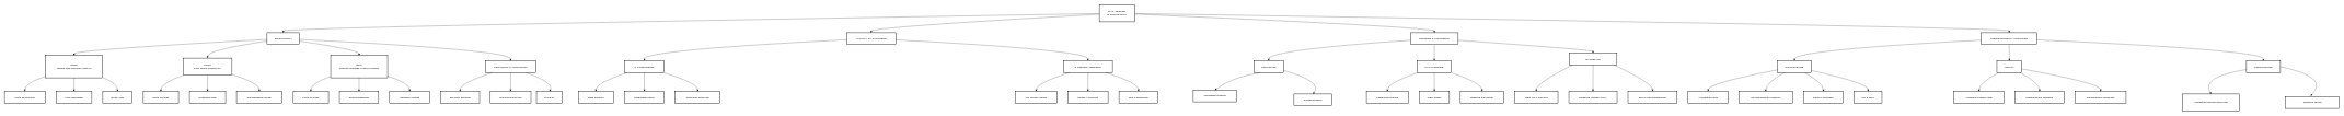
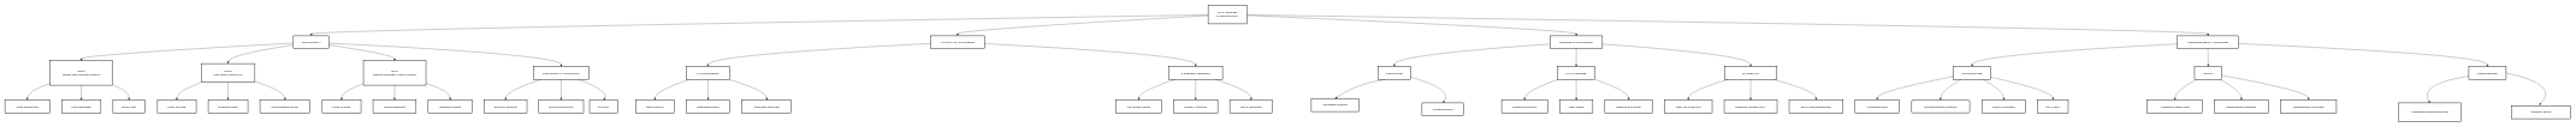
  <mxCell id="0" />
  <mxCell id="1" parent="0" />
  <mxCell id="2" value="MAIL SERVER&#10;E PROTOCOLLI" style="whiteSpace=wrap;strokeWidth=2;" vertex="1" parent="1"><mxGeometry x="5021" y="20" width="163" height="78" as="geometry" /></mxCell>
  <mxCell id="3" value="PROTOCOLLI" style="whiteSpace=wrap;strokeWidth=2;" vertex="1" parent="1"><mxGeometry x="1219" y="148" width="149" height="54" as="geometry" /></mxCell>
  <mxCell id="4" value="SMTP&#10;Simple Mail Transfer Protocol" style="whiteSpace=wrap;strokeWidth=2;" vertex="1" parent="1"><mxGeometry x="208" y="252" width="260" height="102" as="geometry" /></mxCell>
  <mxCell id="5" value="Porta 25/587/465" style="whiteSpace=wrap;strokeWidth=2;" vertex="1" parent="1"><mxGeometry x="20" y="416" width="186" height="54" as="geometry" /></mxCell>
  <mxCell id="6" value="Invio messaggi" style="whiteSpace=wrap;strokeWidth=2;" vertex="1" parent="1"><mxGeometry x="256" y="416" width="163" height="54" as="geometry" /></mxCell>
  <mxCell id="7" value="Relay mail" style="whiteSpace=wrap;strokeWidth=2;" vertex="1" parent="1"><mxGeometry x="469" y="416" width="134" height="54" as="geometry" /></mxCell>
  <mxCell id="8" value="POP3&#10;Post Office Protocol v3" style="whiteSpace=wrap;strokeWidth=2;" vertex="1" parent="1"><mxGeometry x="836" y="264" width="223" height="78" as="geometry" /></mxCell>
  <mxCell id="9" value="Porta 110/995" style="whiteSpace=wrap;strokeWidth=2;" vertex="1" parent="1"><mxGeometry x="654" y="416" width="161" height="54" as="geometry" /></mxCell>
  <mxCell id="10" value="Download mail" style="whiteSpace=wrap;strokeWidth=2;" vertex="1" parent="1"><mxGeometry x="865" y="416" width="165" height="54" as="geometry" /></mxCell>
  <mxCell id="11" value="Cancellazione server" style="whiteSpace=wrap;strokeWidth=2;" vertex="1" parent="1"><mxGeometry x="1080" y="416" width="208" height="54" as="geometry" /></mxCell>
  <mxCell id="12" value="IMAP&#10;Internet Message Access Protocol" style="whiteSpace=wrap;strokeWidth=2;" vertex="1" parent="1"><mxGeometry x="1510" y="252" width="260" height="102" as="geometry" /></mxCell>
  <mxCell id="13" value="Porta 143/993" style="whiteSpace=wrap;strokeWidth=2;" vertex="1" parent="1"><mxGeometry x="1339" y="416" width="161" height="54" as="geometry" /></mxCell>
  <mxCell id="14" value="Sincronizzazione" style="whiteSpace=wrap;strokeWidth=2;" vertex="1" parent="1"><mxGeometry x="1550" y="416" width="179" height="54" as="geometry" /></mxCell>
  <mxCell id="15" value="Gestione cartelle" style="whiteSpace=wrap;strokeWidth=2;" vertex="1" parent="1"><mxGeometry x="1779" y="416" width="184" height="54" as="geometry" /></mxCell>
  <mxCell id="16" value="PROTOCOLLI ACCESSORI" style="whiteSpace=wrap;strokeWidth=2;" vertex="1" parent="1"><mxGeometry x="2217" y="276" width="230" height="54" as="geometry" /></mxCell>
  <mxCell id="17" value="DNS/MX Records" style="whiteSpace=wrap;strokeWidth=2;" vertex="1" parent="1"><mxGeometry x="2013" y="416" width="177" height="54" as="geometry" /></mxCell>
  <mxCell id="18" value="SPF/DKIM/DMARC" style="whiteSpace=wrap;strokeWidth=2;" vertex="1" parent="1"><mxGeometry x="2239" y="416" width="186" height="54" as="geometry" /></mxCell>
  <mxCell id="19" value="TLS/SSL" style="whiteSpace=wrap;strokeWidth=2;" vertex="1" parent="1"><mxGeometry x="2450" y="416" width="117" height="54" as="geometry" /></mxCell>
  <mxCell id="20" value="ATTIVITÀ DA SVOLGERE" style="whiteSpace=wrap;strokeWidth=2;" vertex="1" parent="1"><mxGeometry x="3867" y="148" width="225" height="54" as="geometry" /></mxCell>
  <mxCell id="21" value="e. Presentazione" style="whiteSpace=wrap;strokeWidth=2;" vertex="1" parent="1"><mxGeometry x="2853" y="276" width="179" height="54" as="geometry" /></mxCell>
  <mxCell id="22" value="Slide teoriche" style="whiteSpace=wrap;strokeWidth=2;" vertex="1" parent="1"><mxGeometry x="2642" y="416" width="159" height="54" as="geometry" /></mxCell>
  <mxCell id="23" value="Diagrammi flusso" style="whiteSpace=wrap;strokeWidth=2;" vertex="1" parent="1"><mxGeometry x="2852" y="416" width="182" height="54" as="geometry" /></mxCell>
  <mxCell id="24" value="Confronto protocolli" style="whiteSpace=wrap;strokeWidth=2;" vertex="1" parent="1"><mxGeometry x="3084" y="416" width="205" height="54" as="geometry" /></mxCell>
  <mxCell id="25" value="h. Esempio Applicativo" style="whiteSpace=wrap;strokeWidth=2;" vertex="1" parent="1"><mxGeometry x="4858" y="276" width="223" height="54" as="geometry" /></mxCell>
  <mxCell id="26" value="VM Ubuntu Server" style="whiteSpace=wrap;strokeWidth=2;" vertex="1" parent="1"><mxGeometry x="4639" y="416" width="188" height="54" as="geometry" /></mxCell>
  <mxCell id="27" value="Postfix + Dovecot" style="whiteSpace=wrap;strokeWidth=2;" vertex="1" parent="1"><mxGeometry x="4877" y="416" width="184" height="54" as="geometry" /></mxCell>
  <mxCell id="28" value="Test e Wireshark" style="whiteSpace=wrap;strokeWidth=2;" vertex="1" parent="1"><mxGeometry x="5111" y="416" width="178" height="54" as="geometry" /></mxCell>
  <mxCell id="29" value="RISORSE E STRUMENTI" style="whiteSpace=wrap;strokeWidth=2;" vertex="1" parent="1"><mxGeometry x="6443" y="148" width="217" height="54" as="geometry" /></mxCell>
  <mxCell id="30" value="SOFTWARE" style="whiteSpace=wrap;strokeWidth=2;" vertex="1" parent="1"><mxGeometry x="5727" y="276" width="136" height="54" as="geometry" /></mxCell>
  <mxCell id="31" value="VirtualBox/VMware" style="whiteSpace=wrap;strokeWidth=2;" vertex="1" parent="1"><mxGeometry x="5450" y="410" width="198" height="54" as="geometry" /></mxCell>
  <mxCell id="32" value="Postfix/Dovecot" style="whiteSpace=wrap;strokeWidth=2;" vertex="1" parent="1"><mxGeometry x="5910" y="428" width="174" height="54" as="geometry" /></mxCell>
  <mxCell id="33" value="PIATTAFORME" style="whiteSpace=wrap;strokeWidth=2;" vertex="1" parent="1"><mxGeometry x="6473" y="276" width="156" height="54" as="geometry" /></mxCell>
  <mxCell id="34" value="PowerPoint/Canva" style="whiteSpace=wrap;strokeWidth=2;" vertex="1" parent="1"><mxGeometry x="6241" y="416" width="191" height="54" as="geometry" /></mxCell>
  <mxCell id="35" value="OBS Studio" style="whiteSpace=wrap;strokeWidth=2;" vertex="1" parent="1"><mxGeometry x="6483" y="416" width="137" height="54" as="geometry" /></mxCell>
  <mxCell id="36" value="MailHog test server" style="whiteSpace=wrap;strokeWidth=2;" vertex="1" parent="1"><mxGeometry x="6670" y="416" width="198" height="54" as="geometry" /></mxCell>
- <mxCell id="37" value="MATERIALE" style="whiteSpace=wrap;strokeWidth=2;" vertex="1" parent="1"><mxGeometry x="7168" y="241" width="217" height="54" as="geometry" /></mxCell>
+ <mxCell id="37" value="MATERIALE" style="whiteSpace=wrap;strokeWidth=2;" vertex="1" parent="1"><mxGeometry x="7168" y="276" width="217" height="54" as="geometry" /></mxCell>
  <mxCell id="38" value="Libro Vol.4 pag.378" style="whiteSpace=wrap;strokeWidth=2;" vertex="1" parent="1"><mxGeometry x="6918" y="416" width="198" height="54" as="geometry" /></mxCell>
  <mxCell id="39" value="Dispense Moodle UdA1" style="whiteSpace=wrap;strokeWidth=2;" vertex="1" parent="1"><mxGeometry x="7166" y="416" width="220" height="54" as="geometry" /></mxCell>
  <mxCell id="40" value="RFC e documentazione" style="whiteSpace=wrap;strokeWidth=2;" vertex="1" parent="1"><mxGeometry x="7436" y="416" width="224" height="54" as="geometry" /></mxCell>
  <mxCell id="41" value="COMPETENZE DA ACQUISIRE" style="whiteSpace=wrap;strokeWidth=2;" vertex="1" parent="1"><mxGeometry x="9049" y="148" width="256" height="54" as="geometry" /></mxCell>
  <mxCell id="42" value="CONOSCENZE" style="whiteSpace=wrap;strokeWidth=2;" vertex="1" parent="1"><mxGeometry x="8119" y="276" width="155" height="54" as="geometry" /></mxCell>
  <mxCell id="43" value="Architettura mail" style="whiteSpace=wrap;strokeWidth=2;" vertex="1" parent="1"><mxGeometry x="7710" y="416" width="184" height="54" as="geometry" /></mxCell>
- <mxCell id="44" value="Funzionamento protocolli" style="whiteSpace=wrap;strokeWidth=2;" vertex="1" parent="1"><mxGeometry x="7944" y="416" width="243" height="54" as="geometry" /></mxCell>
+ <mxCell id="44" value="Funzionamento protocolli" style="whiteSpace=wrap;strokeWidth=2;rounded=1;" vertex="1" parent="1"><mxGeometry x="7944" y="416" width="243" height="54" as="geometry" /></mxCell>
  <mxCell id="45" value="Porte e sicurezza" style="whiteSpace=wrap;strokeWidth=2;" vertex="1" parent="1"><mxGeometry x="8237" y="416" width="183" height="54" as="geometry" /></mxCell>
  <mxCell id="46" value="MX e DNS" style="whiteSpace=wrap;strokeWidth=2;" vertex="1" parent="1"><mxGeometry x="8470" y="416" width="126" height="54" as="geometry" /></mxCell>
  <mxCell id="47" value="ABILITÀ" style="whiteSpace=wrap;strokeWidth=2;" vertex="1" parent="1"><mxGeometry x="9121" y="276" width="114" height="54" as="geometry" /></mxCell>
  <mxCell id="48" value="Analizzare traffico mail" style="whiteSpace=wrap;strokeWidth=2;" vertex="1" parent="1"><mxGeometry x="8925" y="416" width="229" height="54" as="geometry" /></mxCell>
  <mxCell id="49" value="Diagnosticare problemi" style="whiteSpace=wrap;strokeWidth=2;" vertex="1" parent="1"><mxGeometry x="9203" y="416" width="226" height="54" as="geometry" /></mxCell>
  <mxCell id="50" value="Implementare sicurezza" style="whiteSpace=wrap;strokeWidth=2;" vertex="1" parent="1"><mxGeometry x="9479" y="416" width="232" height="54" as="geometry" /></mxCell>
  <mxCell id="51" value="COMPETENZE" style="whiteSpace=wrap;strokeWidth=2;" vertex="1" parent="1"><mxGeometry x="10261" y="276" width="155" height="54" as="geometry" /></mxCell>
  <mxCell id="52" value="Progettare infrastruttura mail" style="whiteSpace=wrap;strokeWidth=2;" vertex="1" parent="1"><mxGeometry x="9970" y="428" width="260" height="78" as="geometry" /></mxCell>
  <mxCell id="53" value="Gestione server" style="whiteSpace=wrap;strokeWidth=2;" vertex="1" parent="1"><mxGeometry x="10440" y="440" width="245" height="54" as="geometry" /></mxCell>
  <mxCell id="54" value="" style="curved=1;startArrow=none;endArrow=block;exitX=0;exitY=0.52;entryX=0.5;entryY=0;rounded=0;" edge="1" parent="1" source="2" target="3"><mxGeometry relative="1" as="geometry"><Array as="points"><mxPoint x="1294" y="123" /></Array></mxGeometry></mxCell>
  <mxCell id="55" value="" style="curved=1;startArrow=none;endArrow=block;exitX=0;exitY=0.57;entryX=0.5;entryY=0;rounded=0;" edge="1" parent="1" source="3" target="4"><mxGeometry relative="1" as="geometry"><Array as="points"><mxPoint x="338" y="227" /></Array></mxGeometry></mxCell>
  <mxCell id="56" value="" style="curved=1;startArrow=none;endArrow=block;exitX=0;exitY=0.93;entryX=0.5;entryY=0;rounded=0;" edge="1" parent="1" source="4" target="5"><mxGeometry relative="1" as="geometry"><Array as="points"><mxPoint x="113" y="379" /></Array></mxGeometry></mxCell>
  <mxCell id="57" value="" style="curved=1;startArrow=none;endArrow=block;exitX=0.5;exitY=1;entryX=0.5;entryY=0;rounded=0;" edge="1" parent="1" source="4" target="6"><mxGeometry relative="1" as="geometry"><Array as="points" /></mxGeometry></mxCell>
  <mxCell id="58" value="" style="curved=1;startArrow=none;endArrow=block;exitX=1;exitY=0.99;entryX=0.5;entryY=0;rounded=0;" edge="1" parent="1" source="4" target="7"><mxGeometry relative="1" as="geometry"><Array as="points"><mxPoint x="537" y="379" /></Array></mxGeometry></mxCell>
  <mxCell id="59" value="" style="curved=1;startArrow=none;endArrow=block;exitX=0;exitY=0.71;entryX=0.5;entryY=0;rounded=0;" edge="1" parent="1" source="3" target="8"><mxGeometry relative="1" as="geometry"><Array as="points"><mxPoint x="948" y="227" /></Array></mxGeometry></mxCell>
  <mxCell id="60" value="" style="curved=1;startArrow=none;endArrow=block;exitX=0.01;exitY=1;entryX=0.5;entryY=0;rounded=0;" edge="1" parent="1" source="8" target="9"><mxGeometry relative="1" as="geometry"><Array as="points"><mxPoint x="734" y="379" /></Array></mxGeometry></mxCell>
  <mxCell id="61" value="" style="curved=1;startArrow=none;endArrow=block;exitX=0.5;exitY=1;entryX=0.5;entryY=0;rounded=0;" edge="1" parent="1" source="8" target="10"><mxGeometry relative="1" as="geometry"><Array as="points" /></mxGeometry></mxCell>
  <mxCell id="62" value="" style="curved=1;startArrow=none;endArrow=block;exitX=1;exitY=0.96;entryX=0.5;entryY=0;rounded=0;" edge="1" parent="1" source="8" target="11"><mxGeometry relative="1" as="geometry"><Array as="points"><mxPoint x="1185" y="379" /></Array></mxGeometry></mxCell>
  <mxCell id="63" value="" style="curved=1;startArrow=none;endArrow=block;exitX=1;exitY=0.71;entryX=0.5;entryY=0;rounded=0;" edge="1" parent="1" source="3" target="12"><mxGeometry relative="1" as="geometry"><Array as="points"><mxPoint x="1640" y="227" /></Array></mxGeometry></mxCell>
  <mxCell id="64" value="" style="curved=1;startArrow=none;endArrow=block;exitX=0;exitY=0.94;entryX=0.5;entryY=0;rounded=0;" edge="1" parent="1" source="12" target="13"><mxGeometry relative="1" as="geometry"><Array as="points"><mxPoint x="1420" y="379" /></Array></mxGeometry></mxCell>
  <mxCell id="65" value="" style="curved=1;startArrow=none;endArrow=block;exitX=0.5;exitY=1;entryX=0.5;entryY=0;rounded=0;" edge="1" parent="1" source="12" target="14"><mxGeometry relative="1" as="geometry"><Array as="points" /></mxGeometry></mxCell>
  <mxCell id="66" value="" style="curved=1;startArrow=none;endArrow=block;exitX=1;exitY=0.92;entryX=0.5;entryY=0;rounded=0;" edge="1" parent="1" source="12" target="15"><mxGeometry relative="1" as="geometry"><Array as="points"><mxPoint x="1871" y="379" /></Array></mxGeometry></mxCell>
  <mxCell id="67" value="" style="curved=1;startArrow=none;endArrow=block;exitX=1;exitY=0.57;entryX=0.5;entryY=0;rounded=0;" edge="1" parent="1" source="3" target="16"><mxGeometry relative="1" as="geometry"><Array as="points"><mxPoint x="2332" y="227" /></Array></mxGeometry></mxCell>
  <mxCell id="68" value="" style="curved=1;startArrow=none;endArrow=block;exitX=0.14;exitY=1;entryX=0.5;entryY=0;rounded=0;" edge="1" parent="1" source="16" target="17"><mxGeometry relative="1" as="geometry"><Array as="points"><mxPoint x="2101" y="379" /></Array></mxGeometry></mxCell>
  <mxCell id="69" value="" style="curved=1;startArrow=none;endArrow=block;exitX=0.5;exitY=1;entryX=0.5;entryY=0;rounded=0;" edge="1" parent="1" source="16" target="18"><mxGeometry relative="1" as="geometry"><Array as="points" /></mxGeometry></mxCell>
  <mxCell id="70" value="" style="curved=1;startArrow=none;endArrow=block;exitX=0.81;exitY=1;entryX=0.5;entryY=0;rounded=0;" edge="1" parent="1" source="16" target="19"><mxGeometry relative="1" as="geometry"><Array as="points"><mxPoint x="2534" y="379" /></Array></mxGeometry></mxCell>
  <mxCell id="71" value="" style="curved=1;startArrow=none;endArrow=block;exitX=0;exitY=0.56;entryX=0.5;entryY=0;rounded=0;" edge="1" parent="1" source="2" target="20"><mxGeometry relative="1" as="geometry"><Array as="points"><mxPoint x="3980" y="123" /></Array></mxGeometry></mxCell>
  <mxCell id="72" value="" style="curved=1;startArrow=none;endArrow=block;exitX=0;exitY=0.6;entryX=0.5;entryY=0;rounded=0;" edge="1" parent="1" source="20" target="21"><mxGeometry relative="1" as="geometry"><Array as="points"><mxPoint x="2943" y="227" /></Array></mxGeometry></mxCell>
  <mxCell id="73" value="" style="curved=1;startArrow=none;endArrow=block;exitX=0.06;exitY=1;entryX=0.5;entryY=0;rounded=0;" edge="1" parent="1" source="21" target="22"><mxGeometry relative="1" as="geometry"><Array as="points"><mxPoint x="2722" y="379" /></Array></mxGeometry></mxCell>
  <mxCell id="74" value="" style="curved=1;startArrow=none;endArrow=block;exitX=0.5;exitY=1;entryX=0.5;entryY=0;rounded=0;" edge="1" parent="1" source="21" target="23"><mxGeometry relative="1" as="geometry"><Array as="points" /></mxGeometry></mxCell>
  <mxCell id="75" value="" style="curved=1;startArrow=none;endArrow=block;exitX=0.99;exitY=1;entryX=0.5;entryY=0;rounded=0;" edge="1" parent="1" source="21" target="24"><mxGeometry relative="1" as="geometry"><Array as="points"><mxPoint x="3187" y="379" /></Array></mxGeometry></mxCell>
  <mxCell id="76" value="" style="curved=1;startArrow=none;endArrow=block;exitX=1;exitY=0.61;entryX=0.5;entryY=0;rounded=0;" edge="1" parent="1" source="20" target="25"><mxGeometry relative="1" as="geometry"><Array as="points"><mxPoint x="4969" y="227" /></Array></mxGeometry></mxCell>
  <mxCell id="77" value="" style="curved=1;startArrow=none;endArrow=block;exitX=0.12;exitY=1;entryX=0.5;entryY=0;rounded=0;" edge="1" parent="1" source="25" target="26"><mxGeometry relative="1" as="geometry"><Array as="points"><mxPoint x="4733" y="379" /></Array></mxGeometry></mxCell>
  <mxCell id="78" value="" style="curved=1;startArrow=none;endArrow=block;exitX=0.5;exitY=1;entryX=0.5;entryY=0;rounded=0;" edge="1" parent="1" source="25" target="27"><mxGeometry relative="1" as="geometry"><Array as="points" /></mxGeometry></mxCell>
  <mxCell id="79" value="" style="curved=1;startArrow=none;endArrow=block;exitX=0.87;exitY=1;entryX=0.5;entryY=0;rounded=0;" edge="1" parent="1" source="25" target="28"><mxGeometry relative="1" as="geometry"><Array as="points"><mxPoint x="5200" y="379" /></Array></mxGeometry></mxCell>
  <mxCell id="80" value="" style="curved=1;startArrow=none;endArrow=block;exitX=1;exitY=0.55;entryX=0.5;entryY=0;rounded=0;" edge="1" parent="1" source="2" target="29"><mxGeometry relative="1" as="geometry"><Array as="points"><mxPoint x="6551" y="123" /></Array></mxGeometry></mxCell>
  <mxCell id="81" value="" style="curved=1;startArrow=none;endArrow=block;exitX=0;exitY=0.64;entryX=0.5;entryY=0;rounded=0;" edge="1" parent="1" source="29" target="30"><mxGeometry relative="1" as="geometry"><Array as="points"><mxPoint x="5794" y="227" /></Array></mxGeometry></mxCell>
  <mxCell id="82" value="" style="curved=1;startArrow=none;endArrow=block;exitX=0.22;exitY=1;entryX=0.5;entryY=0;rounded=0;" edge="1" parent="1" source="30" target="31"><mxGeometry relative="1" as="geometry"><Array as="points"><mxPoint x="5630" y="350" /></Array></mxGeometry></mxCell>
  <mxCell id="83" value="" style="curved=1;startArrow=none;endArrow=block;exitX=0.99;exitY=0.81;entryX=0.5;entryY=0;rounded=0;" edge="1" parent="1" source="30" target="32"><mxGeometry relative="1" as="geometry"><Array as="points"><mxPoint x="6040" y="370" /></Array></mxGeometry></mxCell>
  <mxCell id="84" value="" style="curved=1;startArrow=none;endArrow=block;exitX=0.5;exitY=1;entryX=0.5;entryY=0;rounded=0;" edge="1" parent="1" source="29" target="33"><mxGeometry relative="1" as="geometry"><Array as="points" /></mxGeometry></mxCell>
  <mxCell id="85" value="" style="curved=1;startArrow=none;endArrow=block;exitX=0.01;exitY=1;entryX=0.5;entryY=0;rounded=0;" edge="1" parent="1" source="33" target="34"><mxGeometry relative="1" as="geometry"><Array as="points"><mxPoint x="6337" y="379" /></Array></mxGeometry></mxCell>
  <mxCell id="86" value="" style="curved=1;startArrow=none;endArrow=block;exitX=0.5;exitY=1;entryX=0.5;entryY=0;rounded=0;" edge="1" parent="1" source="33" target="35"><mxGeometry relative="1" as="geometry"><Array as="points" /></mxGeometry></mxCell>
  <mxCell id="87" value="" style="curved=1;startArrow=none;endArrow=block;exitX=1;exitY=1;entryX=0.5;entryY=0;rounded=0;" edge="1" parent="1" source="33" target="36"><mxGeometry relative="1" as="geometry"><Array as="points"><mxPoint x="6769" y="379" /></Array></mxGeometry></mxCell>
  <mxCell id="88" value="" style="curved=1;startArrow=none;endArrow=block;exitX=1;exitY=0.64;entryX=0.5;entryY=0;rounded=0;" edge="1" parent="1" source="29" target="37"><mxGeometry relative="1" as="geometry"><Array as="points"><mxPoint x="7276" y="227" /></Array></mxGeometry></mxCell>
  <mxCell id="89" value="" style="curved=1;startArrow=none;endArrow=block;exitX=0.07;exitY=1;entryX=0.5;entryY=0;rounded=0;" edge="1" parent="1" source="37" target="38"><mxGeometry relative="1" as="geometry"><Array as="points"><mxPoint x="7017" y="379" /></Array></mxGeometry></mxCell>
  <mxCell id="90" value="" style="curved=1;startArrow=none;endArrow=block;exitX=0.5;exitY=1;entryX=0.5;entryY=0;rounded=0;" edge="1" parent="1" source="37" target="39"><mxGeometry relative="1" as="geometry"><Array as="points" /></mxGeometry></mxCell>
  <mxCell id="91" value="" style="curved=1;startArrow=none;endArrow=block;exitX=0.94;exitY=1;entryX=0.5;entryY=0;rounded=0;" edge="1" parent="1" source="37" target="40"><mxGeometry relative="1" as="geometry"><Array as="points"><mxPoint x="7548" y="379" /></Array></mxGeometry></mxCell>
  <mxCell id="92" value="" style="curved=1;startArrow=none;endArrow=block;exitX=1;exitY=0.52;entryX=0.5;entryY=0;rounded=0;" edge="1" parent="1" source="2" target="41"><mxGeometry relative="1" as="geometry"><Array as="points"><mxPoint x="9178" y="123" /></Array></mxGeometry></mxCell>
  <mxCell id="93" value="" style="curved=1;startArrow=none;endArrow=block;exitX=0;exitY=0.63;entryX=0.5;entryY=0;rounded=0;" edge="1" parent="1" source="41" target="42"><mxGeometry relative="1" as="geometry"><Array as="points"><mxPoint x="8197" y="227" /></Array></mxGeometry></mxCell>
  <mxCell id="94" value="" style="curved=1;startArrow=none;endArrow=block;exitX=0;exitY=0.77;entryX=0.5;entryY=0;rounded=0;" edge="1" parent="1" source="42" target="43"><mxGeometry relative="1" as="geometry"><Array as="points"><mxPoint x="7802" y="379" /></Array></mxGeometry></mxCell>
  <mxCell id="95" value="" style="curved=1;startArrow=none;endArrow=block;exitX=0.2;exitY=1;entryX=0.5;entryY=0;rounded=0;" edge="1" parent="1" source="42" target="44"><mxGeometry relative="1" as="geometry"><Array as="points"><mxPoint x="8065" y="379" /></Array></mxGeometry></mxCell>
  <mxCell id="96" value="" style="curved=1;startArrow=none;endArrow=block;exitX=0.8;exitY=1;entryX=0.5;entryY=0;rounded=0;" edge="1" parent="1" source="42" target="45"><mxGeometry relative="1" as="geometry"><Array as="points"><mxPoint x="8328" y="379" /></Array></mxGeometry></mxCell>
  <mxCell id="97" value="" style="curved=1;startArrow=none;endArrow=block;exitX=1;exitY=0.82;entryX=0.5;entryY=0;rounded=0;" edge="1" parent="1" source="42" target="46"><mxGeometry relative="1" as="geometry"><Array as="points"><mxPoint x="8533" y="379" /></Array></mxGeometry></mxCell>
  <mxCell id="98" value="" style="curved=1;startArrow=none;endArrow=block;exitX=0.5;exitY=1;entryX=0.5;entryY=0;rounded=0;" edge="1" parent="1" source="41" target="47"><mxGeometry relative="1" as="geometry"><Array as="points" /></mxGeometry></mxCell>
  <mxCell id="99" value="" style="curved=1;startArrow=none;endArrow=block;exitX=0.07;exitY=1;entryX=0.5;entryY=0;rounded=0;" edge="1" parent="1" source="47" target="48"><mxGeometry relative="1" as="geometry"><Array as="points"><mxPoint x="9039" y="379" /></Array></mxGeometry></mxCell>
  <mxCell id="100" value="" style="curved=1;startArrow=none;endArrow=block;exitX=0.93;exitY=1;entryX=0.5;entryY=0;rounded=0;" edge="1" parent="1" source="47" target="49"><mxGeometry relative="1" as="geometry"><Array as="points"><mxPoint x="9316" y="379" /></Array></mxGeometry></mxCell>
  <mxCell id="101" value="" style="curved=1;startArrow=none;endArrow=block;exitX=1;exitY=0.69;entryX=0.5;entryY=0;rounded=0;" edge="1" parent="1" source="47" target="50"><mxGeometry relative="1" as="geometry"><Array as="points"><mxPoint x="9595" y="379" /></Array></mxGeometry></mxCell>
  <mxCell id="102" value="" style="curved=1;startArrow=none;endArrow=diamond;exitX=1;exitY=0.61;entryX=0.5;entryY=0;rounded=0;" edge="1" parent="1" source="41" target="51"><mxGeometry relative="1" as="geometry"><Array as="points"><mxPoint x="10338" y="227" /></Array></mxGeometry></mxCell>
  <mxCell id="103" value="" style="curved=1;startArrow=none;endArrow=block;exitX=0;exitY=0.74;entryX=0.5;entryY=0;rounded=0;" edge="1" parent="1" source="51" target="52"><mxGeometry relative="1" as="geometry"><Array as="points"><mxPoint x="10050" y="350" /></Array></mxGeometry></mxCell>
  <mxCell id="104" value="" style="curved=1;startArrow=none;endArrow=block;exitX=1;exitY=0.5;rounded=0;exitDx=0;exitDy=0;entryX=0.465;entryY=-0.064;entryDx=0;entryDy=0;entryPerimeter=0;" edge="1" parent="1" source="51" target="53"><mxGeometry relative="1" as="geometry"><Array as="points"><mxPoint x="10640" y="350" /></Array><mxPoint x="10330" y="410" as="targetPoint" /></mxGeometry></mxCell>
